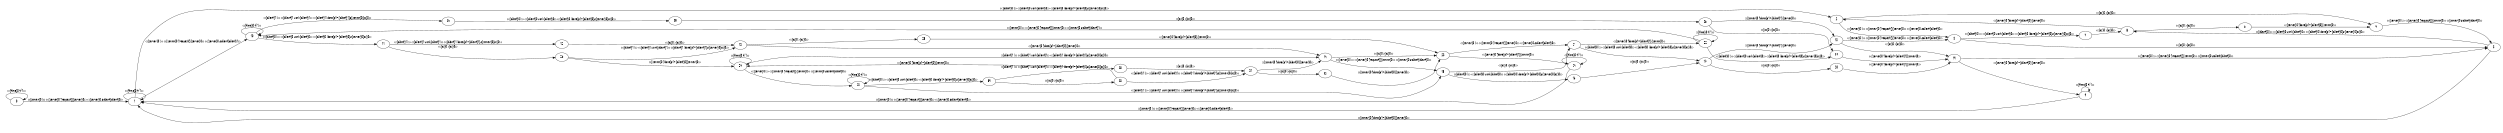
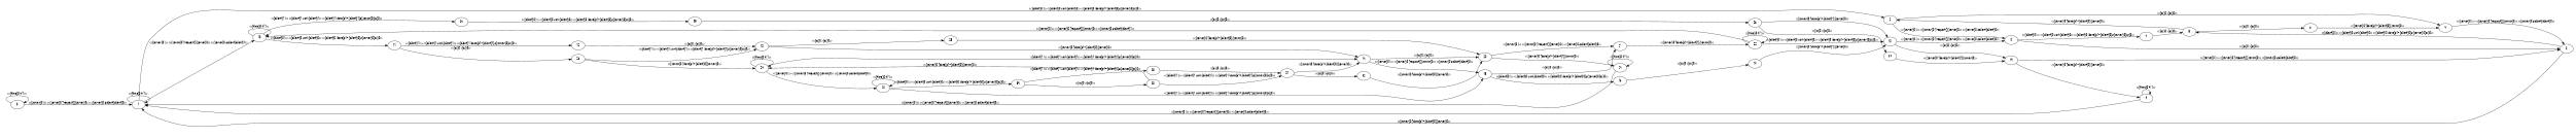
  digraph {
    fontname="Patrick Hand"
    rankdir=LR
    node [fontname="Patrick Hand"]
    edge [fontname="Patrick Hand"]
    0
    1
    2
    10
    3
    7
    11
    34
    4
    8
    5
    6
    9
    12
    26
    35
    13
    27
    14
    25
    15
    23
    16
    21
    24
    17
    22
    18
-   20
    19
    28
    n32 [label=59]
    30
    33
    31
    32
    36
    n38 [label=87]
    0 -> 0 [label="<<{time}0 t/1>> "]
    0 -> 1 [label="<<{server}0 i>> <<{server}0 ?request{}{server}0>> <<{server}0 #client{client}0>> "]
    1 -> 1 [label="<<{time}0 t/1>> "]
    1 -> 2 [label="<<{client}0 i>> <<{client}0 work{client}0>> <<{client}0 !done{p1={client}0}#{server}0{cs}0>> "]
    1 -> 10 [label="<<{server}0 i>> <<{server}0 ?request{}{server}0>> <<{server}0 #client{client}1>> "]
    2 -> 3 [label="<<{server}0 i>> <<{server}0 ?request{}{server}0>> <<{server}0 #client{client}0>> "]
    2 -> 7 [label="<<{cs}0 >{cs}0>> "]
    10 -> 10 [label="<<{time}0 t/1>> "]
    10 -> 11 [label="<<{client}0 i>> <<{client}0 work{client}0>> <<{client}0 !done{p1={client}0}#{server}0{cs}0>> "]
    10 -> 34 [label="<<{client}1 i>> <<{client}1 work{client}1>> <<{client}1 !done{p1={client}1}#{server}0{cs}0>> "]
    3 -> 4 [label="<<{client}0 i>> <<{client}0 work{client}0>> <<{client}0 !done{p1={client}0}#{server}0{cs}0>> "]
    3 -> 8 [label="<<{cs}0 >{cs}0>> "]
    7 -> 8 [label="<<{server}0 i>> <<{server}0 ?request{}{server}0>> <<{server}0 #client{client}0>> "]
    11 -> 12 [label="<<{client}1 i>> <<{client}1 work{client}1>> <<{client}1 !done{p1={client}1}#{server}0{cs}0>> "]
    11 -> 26 [label="<<{cs}0 >{cs}0>> "]
    34 -> 35 [label="<<{client}0 i>> <<{client}0 work{client}0>> <<{client}0 !done{p1={client}0}#{server}0{cs}0>> "]
    4 -> 5 [label="<<{cs}0 >{cs}0>> "]
    8 -> 1 [label="<<{server}0 ?done{p1={client}0}{server}0>> "]
    8 -> 5 [label="<<{client}0 i>> <<{client}0 work{client}0>> <<{client}0 !done{p1={client}0}#{server}0{cs}0>> "]
    5 -> 2 [label="<<{server}0 ?done{p1={client}0}{server}0>> "]
    5 -> 6 [label="<<{cs}0 >{cs}0>> "]
    6 -> 7 [label="<<{server}0 ?done{p1={client}0}{server}0>> "]
    9 -> 1 [label="<<{server}0 i>> <<{server}0 ?request{}{server}0>> <<{server}0 #client{client}0>> "]
    9 -> 9 [label="<<{time}0 t/1>> "]
    12 -> 13 [label="<<{cs}0 >{cs}0>> "]
    26 -> 13 [label="<<{client}1 i>> <<{client}1 work{client}1>> <<{client}1 !done{p1={client}1}#{server}0{cs}0>> "]
    26 -> 27 [label="<<{server}0 ?done{p1={client}0}{server}0>> "]
    35 -> 36 [label="<<{cs}0 >{cs}0>> "]
    13 -> 14 [label="<<{server}0 ?done{p1={client}0}{server}0>> "]
    13 -> 25 [label="<<{cs}0 >{cs}0>> "]
    27 -> 27 [label="<<{time}0 t/1>> "]
    27 -> 14 [label="<<{client}1 i>> <<{client}1 work{client}1>> <<{client}1 !done{p1={client}1}#{server}0{cs}0>> "]
    27 -> 28 [label="<<{server}0 i>> <<{server}0 ?request{}{server}0>> <<{server}0 #client{client}0>> "]
    14 -> 15 [label="<<{server}0 i>> <<{server}0 ?request{}{server}0>> <<{server}0 #client{client}0>> "]
    14 -> 23 [label="<<{cs}0 >{cs}0>> "]
    25 -> 23 [label="<<{server}0 ?done{p1={client}0}{server}0>> "]
    15 -> 16 [label="<<{client}0 i>> <<{client}0 work{client}0>> <<{client}0 !done{p1={client}0}#{server}0{cs}0>> "]
    15 -> 21 [label="<<{cs}0 >{cs}0>> "]
    23 -> 21 [label="<<{server}0 i>> <<{server}0 ?request{}{server}0>> <<{server}0 #client{client}0>> "]
    23 -> 24 [label="<<{server}0 ?done{p1={client}1}{server}0>> "]
    16 -> 17 [label="<<{cs}0 >{cs}0>> "]
-   21 -> 17 [label="<<{client}0 i>> <<{client}0 work{client}0>> <<{client}0 !done{p1={client}0}#{server}0{cs}0>> "]
    21 -> 22 [label="<<{server}0 ?done{p1={client}1}{server}0>> "]
    24 -> 1 [label="<<{server}0 i>> <<{server}0 ?request{}{server}0>> <<{server}0 #client{client}0>> "]
    24 -> 24 [label="<<{time}0 t/1>> "]
    17 -> 18 [label="<<{server}0 ?done{p1={client}1}{server}0>> "]
-   17 -> 20 [label="<<{cs}0 >{cs}0>> "]
    22 -> 10 [label="<<{server}0 i>> <<{server}0 ?request{}{server}0>> <<{server}0 #client{client}1>> "]
    22 -> 22 [label="<<{time}0 t/1>> "]
-   22 -> n38 [label="<<{client}0 i>> <<{client}0 work{client}0>> <<{client}0 !done{p1={client}0}#{server}0{cs}0>> "]
+   22 -> 18 [label="<<{client}0 i>> <<{client}0 work{client}0>> <<{client}0 !done{p1={client}0}#{server}0{cs}0>> "]
    18 -> 3 [label="<<{server}0 i>> <<{server}0 ?request{}{server}0>> <<{server}0 #client{client}0>> "]
    18 -> 19 [label="<<{cs}0 >{cs}0>> "]
-   20 -> 19 [label="<<{server}0 ?done{p1={client}1}{server}0>> "]
    19 -> 8 [label="<<{server}0 i>> <<{server}0 ?request{}{server}0>> <<{server}0 #client{client}0>> "]
    19 -> 9 [label="<<{server}0 ?done{p1={client}0}{server}0>> "]
    28 -> 15 [label="<<{client}1 i>> <<{client}1 work{client}1>> <<{client}1 !done{p1={client}1}#{server}0{cs}0>> "]
    28 -> 28 [label="<<{time}0 t/1>> "]
    28 -> n32 [label="<<{client}0 i>> <<{client}0 work{client}0>> <<{client}0 !done{p1={client}0}#{server}0{cs}0>> "]
    n32 -> 30 [label="<<{client}1 i>> <<{client}1 work{client}1>> <<{client}1 !done{p1={client}1}#{server}0{cs}0>> "]
    n32 -> 33 [label="<<{cs}0 >{cs}0>> "]
    30 -> 31 [label="<<{cs}0 >{cs}0>> "]
    33 -> 27 [label="<<{server}0 ?done{p1={client}0}{server}0>> "]
    33 -> 31 [label="<<{client}1 i>> <<{client}1 work{client}1>> <<{client}1 !done{p1={client}1}#{server}0{cs}0>> "]
    31 -> 14 [label="<<{server}0 ?done{p1={client}0}{server}0>> "]
    31 -> 32 [label="<<{cs}0 >{cs}0>> "]
    32 -> 23 [label="<<{server}0 ?done{p1={client}0}{server}0>> "]
    36 -> 18 [label="<<{server}0 ?done{p1={client}1}{server}0>> "]
    36 -> n38 [label="<<{cs}0 >{cs}0>> "]
    n38 -> 19 [label="<<{server}0 ?done{p1={client}1}{server}0>> "]
  }
